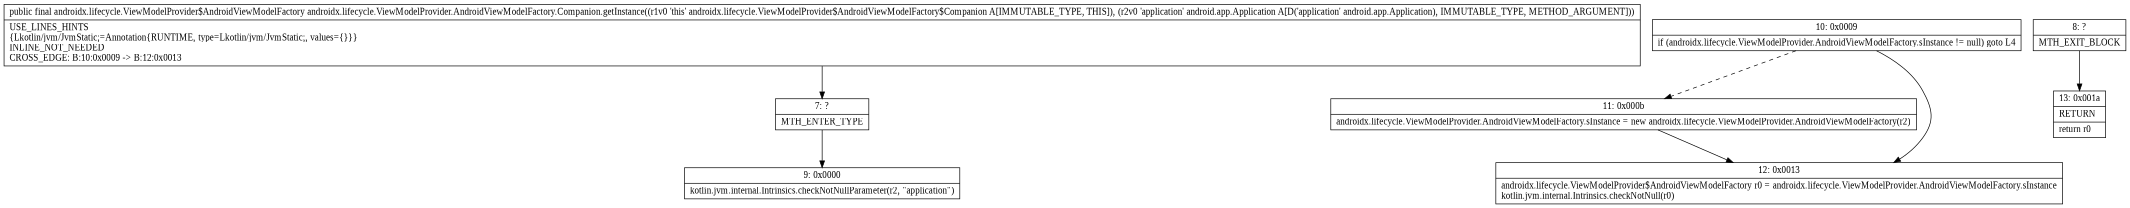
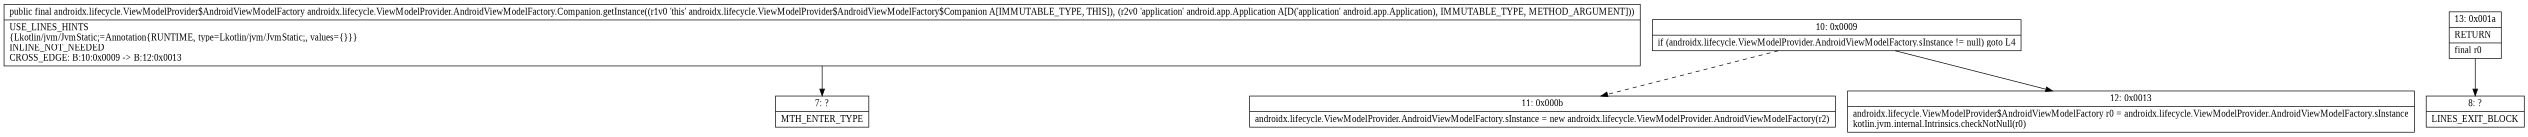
  digraph {
    fontname="Liberation Serif"
    node [fontname="Liberation Serif" shape=record]
    edge [fontname="Liberation Serif"]
    n1 [label="{7\:\ ?|MTH_ENTER_TYPE\l}"]
-   n2 [label="{9\:\ 0x0000|kotlin.jvm.internal.Intrinsics.checkNotNullParameter(r2, \"application\")\l}"]
    n3 [label="{10\:\ 0x0009|if (androidx.lifecycle.ViewModelProvider.AndroidViewModelFactory.sInstance != null) goto L4\l}"]
    n4 [label="{11\:\ 0x000b|androidx.lifecycle.ViewModelProvider.AndroidViewModelFactory.sInstance = new androidx.lifecycle.ViewModelProvider.AndroidViewModelFactory(r2)\l}"]
    n5 [label="{12\:\ 0x0013|androidx.lifecycle.ViewModelProvider$AndroidViewModelFactory r0 = androidx.lifecycle.ViewModelProvider.AndroidViewModelFactory.sInstance\lkotlin.jvm.internal.Intrinsics.checkNotNull(r0)\l}"]
-   n6 [label="{13\:\ 0x001a|RETURN\l|return r0\l}"]
-   n7 [label="{8\:\ ?|MTH_EXIT_BLOCK\l}"]
+   n6 [label="{13\:\ 0x001a|RETURN\l|final r0\l}"]
+   n7 [label="{8\:\ ?|LINES_EXIT_BLOCK\l}"]
    n8 [label="{public final androidx.lifecycle.ViewModelProvider$AndroidViewModelFactory androidx.lifecycle.ViewModelProvider.AndroidViewModelFactory.Companion.getInstance((r1v0 'this' androidx.lifecycle.ViewModelProvider$AndroidViewModelFactory$Companion A[IMMUTABLE_TYPE, THIS]), (r2v0 'application' android.app.Application A[D('application' android.app.Application), IMMUTABLE_TYPE, METHOD_ARGUMENT]))  | USE_LINES_HINTS\l\{Lkotlin\/jvm\/JvmStatic;=Annotation\{RUNTIME, type=Lkotlin\/jvm\/JvmStatic;, values=\{\}\}\}\lINLINE_NOT_NEEDED\lCROSS_EDGE: B:10:0x0009 \-\> B:12:0x0013\l}"]
-   n1 -> n2
    n3 -> n4 [style=dashed]
    n3 -> n5
-   n4 -> n5
-   n7 -> n6
+   n6 -> n7
    n8 -> n1
  }
